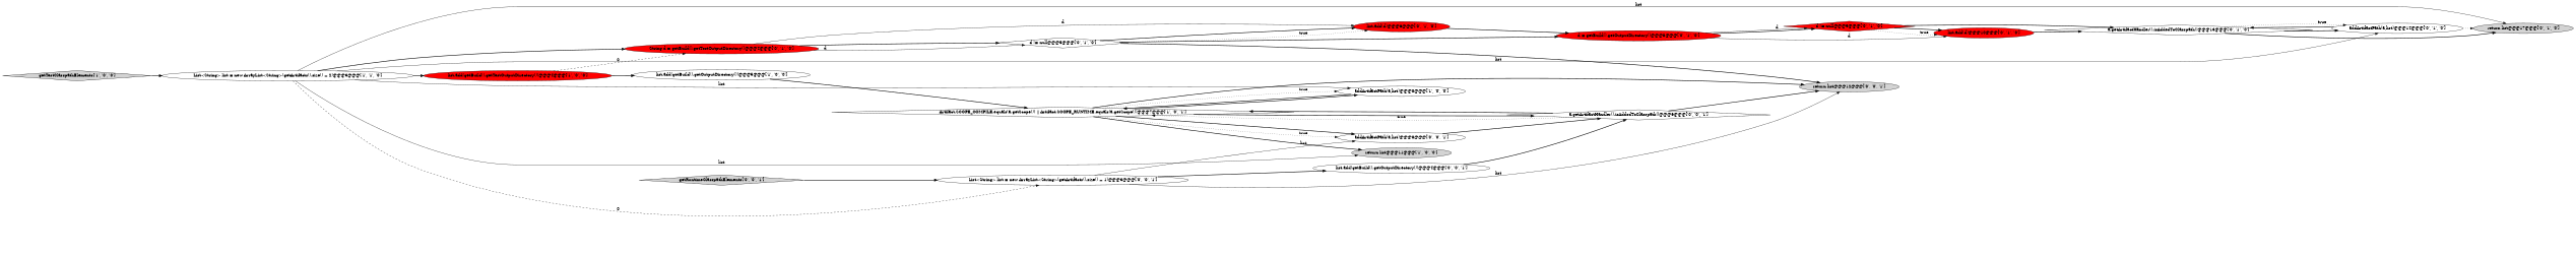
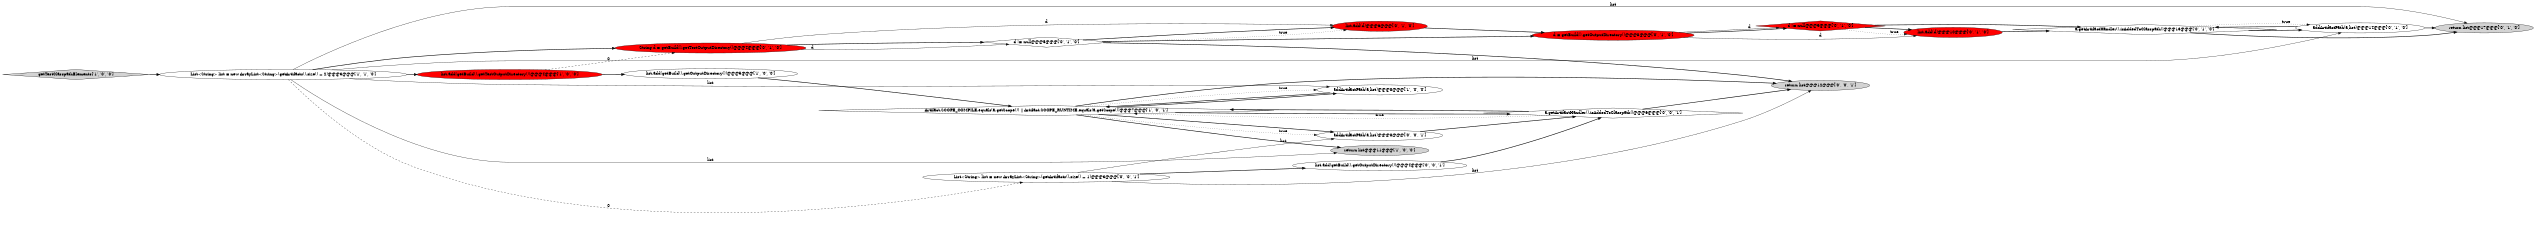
  digraph {
    rankdir=LR
    node [fillcolor=white shape=ellipse style=filled]
    edge [style=bold]
    n1 [label="a.getArtifactHandler().isAddedToClasspath()@@@13@@@['0', '1', '0']" shape=diamond]
    n2 [label="addArtifactPath(a,list)@@@14@@@['0', '1', '0']"]
    n3 [fillcolor=lightgray label="return list@@@17@@@['0', '1', '0']"]
    n4 [fillcolor=red label="list.add(getBuild().getTestOutputDirectory())@@@4@@@['1', '0', '0']"]
    n5 [fillcolor=red label="String d = getBuild().getTestOutputDirectory()@@@4@@@['0', '1', '0']"]
    n6 [label="list.add(getBuild().getOutputDirectory())@@@5@@@['1', '0', '0']"]
    n7 [label="d != null@@@5@@@['0', '1', '0']" shape=diamond]
    n8 [fillcolor=red label="list.add(d)@@@6@@@['0', '1', '0']"]
    n9 [label="Artifact.SCOPE_COMPILE.equals(a.getScope()) || Artifact.SCOPE_RUNTIME.equals(a.getScope())@@@7@@@['1', '0', '1']" shape=diamond]
    n10 [fillcolor=red label="d = getBuild().getOutputDirectory()@@@8@@@['0', '1', '0']"]
    n11 [fillcolor=red label="d != null@@@9@@@['0', '1', '0']" shape=diamond]
    n12 [fillcolor=red label="list.add(d)@@@10@@@['0', '1', '0']"]
    n13 [fillcolor=lightgray label="return list@@@12@@@['0', '0', '1']"]
    n14 [label="List<String> list = new ArrayList<String>(getArtifacts().size() + 2)@@@3@@@['1', '1', '0']"]
    n15 [label="addArtifactPath(a,list)@@@8@@@['1', '0', '0']"]
    n16 [fillcolor=lightgray label="return list@@@11@@@['1', '0', '0']"]
    n17 [label="List<String> list = new ArrayList<String>(getArtifacts().size() + 1)@@@3@@@['0', '0', '1']"]
    n18 [label="list.add(getBuild().getOutputDirectory())@@@4@@@['0', '0', '1']"]
    n19 [label="addArtifactPath(a,list)@@@8@@@['0', '0', '1']"]
    n20 [label="a.getArtifactHandler().isAddedToClasspath()@@@6@@@['0', '0', '1']" shape=diamond]
    n21 [fillcolor=lightgray label="getTestClasspathElements['1', '0', '0']" shape=diamond]
-   n22 [fillcolor=lightgray label="getRuntimeClasspathElements['0', '0', '1']" shape=diamond]
    n1 -> n2 [label=true style=dotted]
    n1 -> n2
    n1 -> n3
    n2 -> n1
-   n2 -> n3 [style=dotted]
+   n2 -> n3
    n4 -> n5 [label=0 style=dashed]
    n4 -> n6
    n5 -> n7
    n5 -> n7 [label=d style=solid]
    n5 -> n8 [label=d style=solid]
    n6 -> n9
    n7 -> n8
    n7 -> n8 [label=true style=dotted]
    n7 -> n10
    n7 -> n13
    n8 -> n10
    n9 -> n13
    n9 -> n15
    n9 -> n15 [label=true style=dotted]
    n9 -> n16
    n9 -> n19
    n9 -> n19 [label=true style=dotted]
    n9 -> n20
    n10 -> n11 [label=d style=solid]
    n10 -> n11
    n10 -> n12 [label=d style=solid]
    n11 -> n1
    n11 -> n12
    n11 -> n12 [label=true style=dotted]
    n12 -> n1
    n14 -> n2 [label=list style=solid]
    n14 -> n3 [label=list style=solid]
    n14 -> n4
    n14 -> n5
    n14 -> n15 [label=list style=solid]
    n14 -> n16 [label=list style=solid]
    n14 -> n17 [label=0 style=dashed]
    n15 -> n9
    n17 -> n13 [label=list style=solid]
    n17 -> n18
    n17 -> n19 [label=list style=solid]
    n18 -> n20
    n19 -> n20
    n20 -> n9 [label=true style=dotted]
    n20 -> n9
    n20 -> n13
    n21 -> n14
-   n22 -> n17
  }
